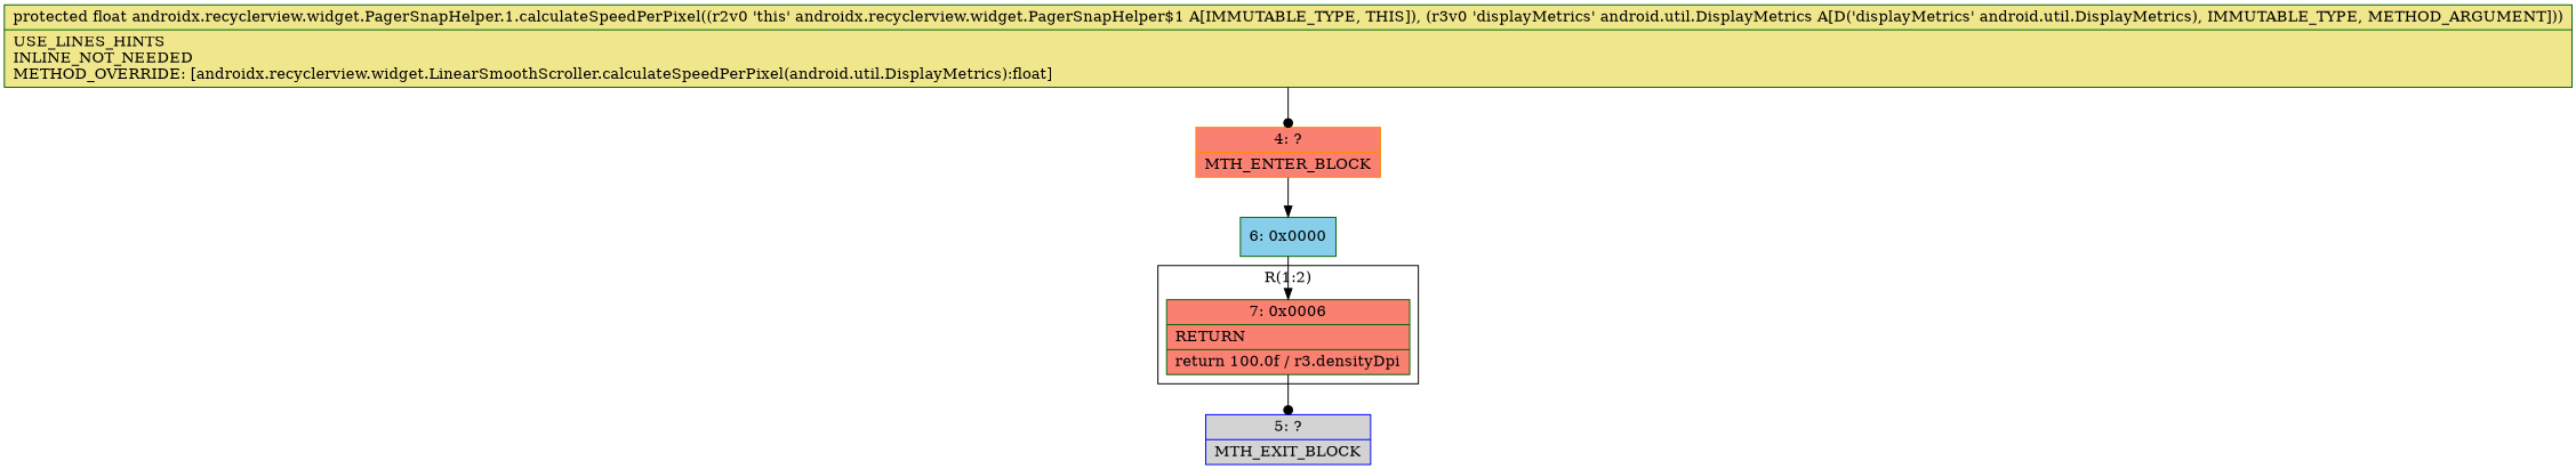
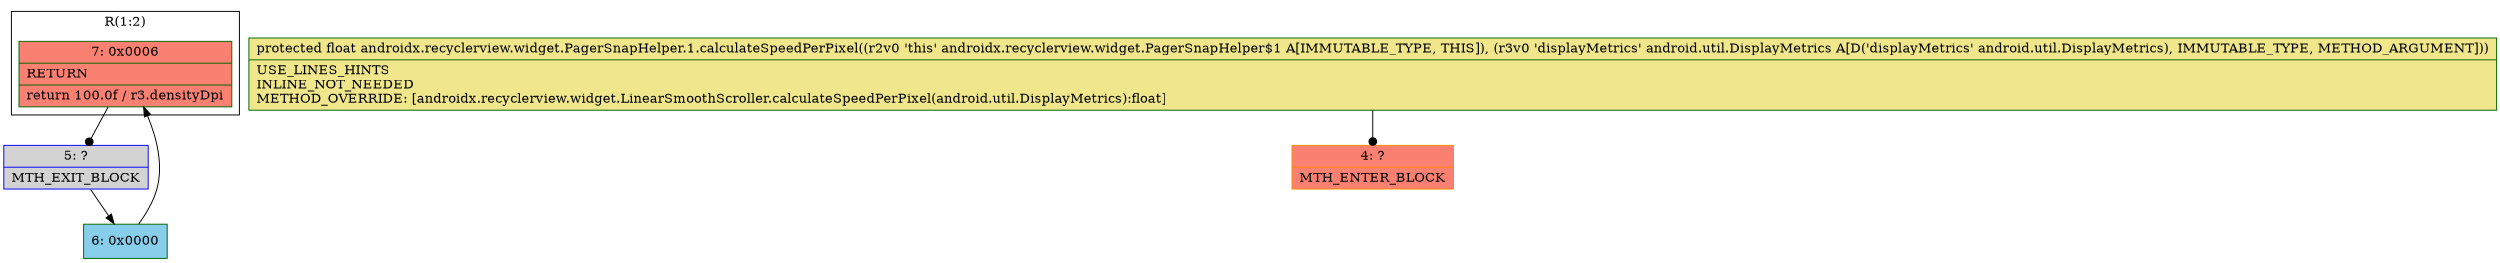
  digraph {
    node [color=darkgreen fillcolor=salmon shape=record style=filled]
    edge [arrowhead=dot]
    n1 [label="{7\:\ 0x0006|RETURN\l|return 100.0f \/ r3.densityDpi\l}"]
    n2 [color=blue fillcolor=lightgrey label="{5\:\ ?|MTH_EXIT_BLOCK\l}"]
    n3 [color=darkorange label="{4\:\ ?|MTH_ENTER_BLOCK\l}"]
    n4 [fillcolor=skyblue label="{6\:\ 0x0000}"]
    n5 [fillcolor=khaki label="{protected float androidx.recyclerview.widget.PagerSnapHelper.1.calculateSpeedPerPixel((r2v0 'this' androidx.recyclerview.widget.PagerSnapHelper$1 A[IMMUTABLE_TYPE, THIS]), (r3v0 'displayMetrics' android.util.DisplayMetrics A[D('displayMetrics' android.util.DisplayMetrics), IMMUTABLE_TYPE, METHOD_ARGUMENT]))  | USE_LINES_HINTS\lINLINE_NOT_NEEDED\lMETHOD_OVERRIDE: [androidx.recyclerview.widget.LinearSmoothScroller.calculateSpeedPerPixel(android.util.DisplayMetrics):float]\l}"]
    subgraph cluster_1 {
      label="R(1:2)"
      n1
    }
    n1 -> n2
-   n3 -> n4 [arrowhead=normal]
+   n2 -> n4 [arrowhead=normal]
    n4 -> n1 [arrowhead=normal]
    n5 -> n3
  }
